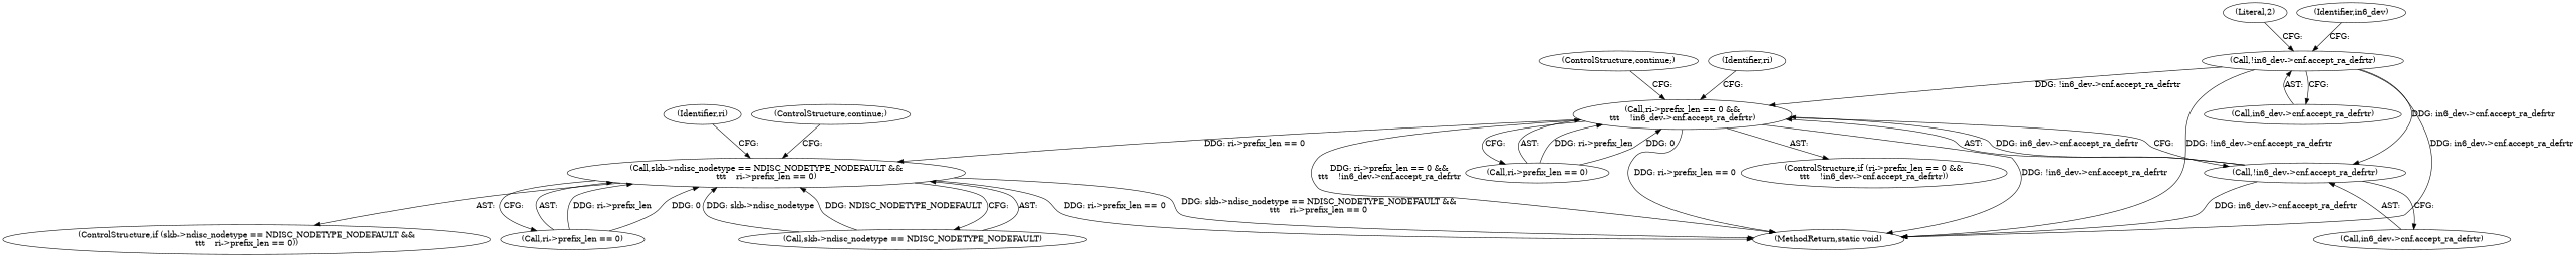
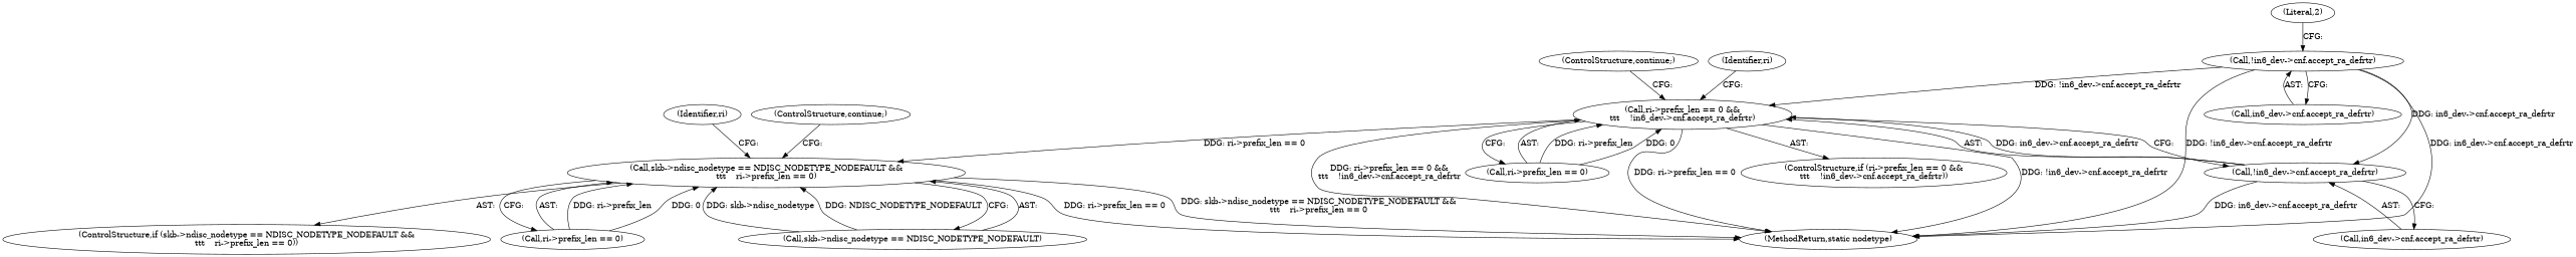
  digraph {
    n1 [label="(Call,!in6_dev->cnf.accept_ra_defrtr)"]
    n2 [label="(Call,ri->prefix_len == 0 &&\n\t\t\t    !in6_dev->cnf.accept_ra_defrtr)"]
    n3 [label="(Call,!in6_dev->cnf.accept_ra_defrtr)"]
-   n4 [label="(MethodReturn,static void)"]
+   n4 [label="(MethodReturn,static nodetype)"]
    n5 [label="(Call,in6_dev->cnf.accept_ra_defrtr)"]
    n6 [label="(Call,skb->ndisc_nodetype == NDISC_NODETYPE_NODEFAULT &&\n\t\t\t    ri->prefix_len == 0)"]
    n7 [label="(Call,ri->prefix_len == 0)"]
    n8 [label="(ControlStructure,if (ri->prefix_len == 0 &&\n\t\t\t    !in6_dev->cnf.accept_ra_defrtr))"]
    n9 [label="(Call,in6_dev->cnf.accept_ra_defrtr)"]
    n10 [label="(ControlStructure,if (skb->ndisc_nodetype == NDISC_NODETYPE_NODEFAULT &&\n\t\t\t    ri->prefix_len == 0))"]
    n11 [label="(Call,ri->prefix_len == 0)"]
    n12 [label="(Call,skb->ndisc_nodetype == NDISC_NODETYPE_NODEFAULT)"]
    n13 [label="(Literal,2)"]
    n14 [label="(ControlStructure,continue;)"]
    n15 [label="(Identifier,ri)"]
    n16 [label="(Identifier,ri)"]
    n17 [label="(ControlStructure,continue;)"]
-   n18 [label="(Identifier,in6_dev)"]
    n1 -> n2 [label="DDG: !in6_dev->cnf.accept_ra_defrtr"]
    n1 -> n3 [label="DDG: in6_dev->cnf.accept_ra_defrtr"]
    n1 -> n4 [label="DDG: !in6_dev->cnf.accept_ra_defrtr"]
    n1 -> n4 [label="DDG: in6_dev->cnf.accept_ra_defrtr"]
    n1 -> n5 [label="CFG: "]
    n2 -> n3 [label="CFG: "]
    n2 -> n4 [label="DDG: !in6_dev->cnf.accept_ra_defrtr"]
    n2 -> n4 [label="DDG: ri->prefix_len == 0 &&\n\t\t\t    !in6_dev->cnf.accept_ra_defrtr"]
    n2 -> n4 [label="DDG: ri->prefix_len == 0"]
    n2 -> n6 [label="DDG: ri->prefix_len == 0"]
    n2 -> n7 [label="CFG: "]
    n2 -> n8 [label="AST: "]
    n3 -> n2 [label="AST: "]
    n3 -> n2 [label="DDG: in6_dev->cnf.accept_ra_defrtr"]
    n3 -> n4 [label="DDG: in6_dev->cnf.accept_ra_defrtr"]
    n3 -> n9 [label="CFG: "]
    n5 -> n1 [label="AST: "]
    n6 -> n4 [label="DDG: skb->ndisc_nodetype == NDISC_NODETYPE_NODEFAULT &&\n\t\t\t    ri->prefix_len == 0"]
    n6 -> n4 [label="DDG: ri->prefix_len == 0"]
    n6 -> n10 [label="AST: "]
    n6 -> n11 [label="CFG: "]
    n6 -> n12 [label="CFG: "]
    n7 -> n2 [label="AST: "]
    n7 -> n2 [label="DDG: ri->prefix_len"]
    n7 -> n2 [label="DDG: 0"]
    n9 -> n3 [label="AST: "]
    n11 -> n6 [label="AST: "]
    n11 -> n6 [label="DDG: ri->prefix_len"]
    n11 -> n6 [label="DDG: 0"]
    n12 -> n6 [label="AST: "]
    n12 -> n6 [label="DDG: skb->ndisc_nodetype"]
    n12 -> n6 [label="DDG: NDISC_NODETYPE_NODEFAULT"]
    n13 -> n1 [label="CFG: "]
    n14 -> n2 [label="CFG: "]
    n15 -> n6 [label="CFG: "]
    n16 -> n2 [label="CFG: "]
    n17 -> n6 [label="CFG: "]
-   n18 -> n1 [label="CFG: "]
  }
